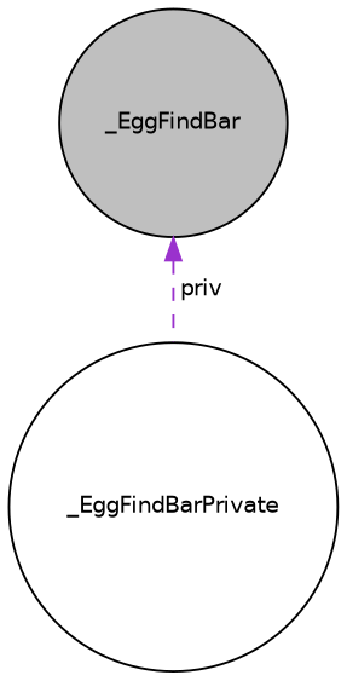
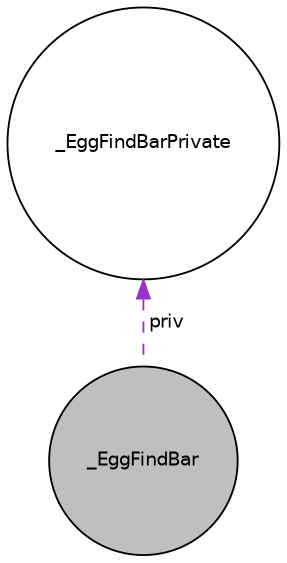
  digraph {
    node [color=black fontname=Helvetica fontsize=10 shape=circle style=filled]
    n1 [fillcolor=grey75 fontcolor=black height=0.2 label=_EggFindBar width=0.4]
    n2 [fillcolor=white height=0.2 label=_EggFindBarPrivate width=0.4]
-   n1 -> n2 [color=darkorchid3 dir=back fontname=Helvetica fontsize=10 label=" priv" labelfontname=Helvetica labelfontsize=10 style=dashed]
+   n2 -> n1 [color=darkorchid3 dir=back fontname=Helvetica fontsize=10 label=" priv" labelfontname=Helvetica labelfontsize=10 style=dashed]
  }
